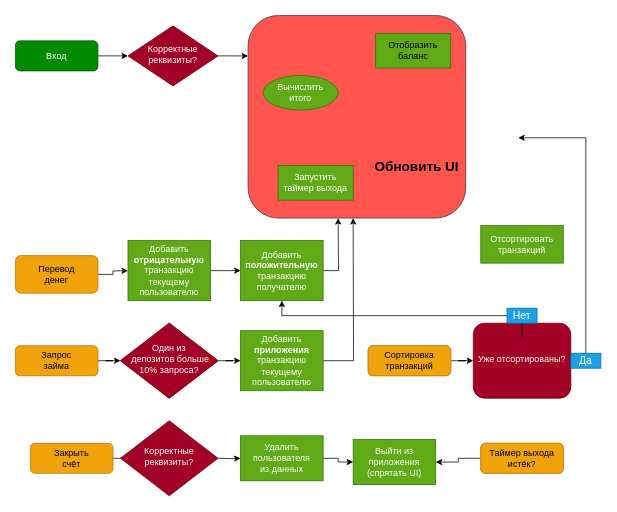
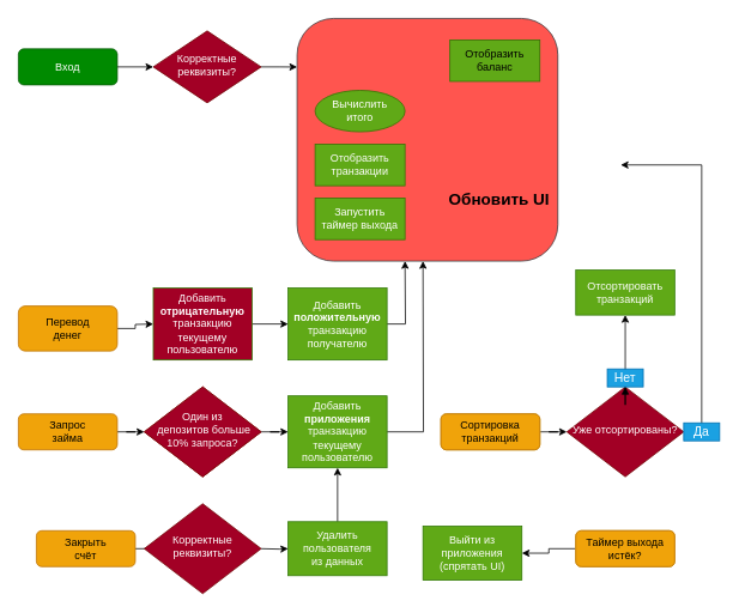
  <mxCell id="0" />
  <mxCell id="1" parent="0" />
  <mxCell id="2" value="" style="edgeStyle=orthogonalEdgeStyle;rounded=0;orthogonalLoop=1;jettySize=auto;html=1;" parent="1" source="3" target="5" edge="1"><mxGeometry relative="1" as="geometry" /></mxCell>
  <mxCell id="3" value="Вход" style="rounded=1;whiteSpace=wrap;html=1;fontSize=12;glass=0;strokeWidth=1;shadow=0;fillColor=#008a00;strokeColor=#005700;fontColor=#ffffff;" parent="1" vertex="1"><mxGeometry x="20" y="53.89" width="110" height="40" as="geometry" /></mxCell>
  <mxCell id="4" style="edgeStyle=orthogonalEdgeStyle;rounded=0;orthogonalLoop=1;jettySize=auto;html=1;" parent="1" source="5" edge="1"><mxGeometry relative="1" as="geometry"><mxPoint x="330" y="74" as="targetPoint" /></mxGeometry></mxCell>
  <mxCell id="5" value="Корректные&lt;br&gt;реквизиты?" style="rhombus;whiteSpace=wrap;html=1;shadow=0;fontFamily=Helvetica;fontSize=12;align=center;strokeWidth=1;spacing=6;spacingTop=-4;fillColor=#a20025;strokeColor=#6F0000;fontColor=#ffffff;" parent="1" vertex="1"><mxGeometry x="170" y="33.89" width="120" height="80" as="geometry" /></mxCell>
  <mxCell id="6" value="" style="rounded=1;whiteSpace=wrap;html=1;fontSize=12;glass=0;strokeWidth=1;shadow=0;fillColor=#FF554F;strokeColor=#36393d;" parent="1" vertex="1"><mxGeometry x="330" y="20" width="290" height="270" as="geometry" /></mxCell>
  <mxCell id="7" value="Вычислить&lt;br&gt;итого" style="ellipse;whiteSpace=wrap;html=1;fillColor=#60a917;strokeColor=#2D7600;fontColor=#ffffff;" parent="1" vertex="1"><mxGeometry x="350" y="100" width="100" height="46.11" as="geometry" /></mxCell>
- <mxCell id="9" value="Запустить&lt;br&gt;таймер выхода" style="rounded=0;whiteSpace=wrap;html=1;fillColor=#60a917;strokeColor=#2D7600;fontColor=#ffffff;" parent="1" vertex="1"><mxGeometry x="370" y="220" width="100" height="46.11" as="geometry" /></mxCell>
+ <mxCell id="8" value="Отобразить&lt;br&gt;транзакции" style="rounded=0;whiteSpace=wrap;html=1;fillColor=#60a917;strokeColor=#2D7600;fontColor=#ffffff;" parent="1" vertex="1"><mxGeometry x="350" y="160" width="100" height="46.11" as="geometry" /></mxCell>
+ <mxCell id="9" value="Запустить&lt;br&gt;таймер выхода" style="rounded=0;whiteSpace=wrap;html=1;fillColor=#60a917;strokeColor=#2D7600;fontColor=#ffffff;" parent="1" vertex="1"><mxGeometry x="350" y="220" width="100" height="46.11" as="geometry" /></mxCell>
  <mxCell id="10" value="Отобразить&lt;br&gt;баланс" style="rounded=0;whiteSpace=wrap;html=1;fillColor=#60a917;strokeColor=#2D7600;" parent="1" vertex="1"><mxGeometry x="500" y="43.89" width="100" height="46.11" as="geometry" /></mxCell>
  <mxCell id="11" value="" style="edgeStyle=orthogonalEdgeStyle;rounded=0;orthogonalLoop=1;jettySize=auto;html=1;" parent="1" source="12" target="14" edge="1"><mxGeometry relative="1" as="geometry" /></mxCell>
  <mxCell id="12" value="Запрос&lt;br&gt;займа" style="rounded=1;whiteSpace=wrap;html=1;fontSize=12;glass=0;strokeWidth=1;shadow=0;fillColor=#f0a30a;strokeColor=#BD7000;fontColor=#000000;" parent="1" vertex="1"><mxGeometry x="20" y="460" width="110" height="40" as="geometry" /></mxCell>
  <mxCell id="13" value="" style="edgeStyle=orthogonalEdgeStyle;rounded=0;orthogonalLoop=1;jettySize=auto;html=1;fontSize=18;" parent="1" source="14" target="23" edge="1"><mxGeometry relative="1" as="geometry" /></mxCell>
  <mxCell id="14" value="Один из&lt;br&gt;&amp;nbsp;депозитов больше 10% запроса?" style="rhombus;whiteSpace=wrap;html=1;shadow=0;fontFamily=Helvetica;fontSize=12;align=center;strokeWidth=1;spacing=6;spacingTop=-4;gradientColor=#ea6b66;fillColor=#f8cecc;strokeColor=#b85450;" parent="1" vertex="1"><mxGeometry x="160" y="430" width="130" height="100" as="geometry" /></mxCell>
  <mxCell id="15" value="" style="edgeStyle=orthogonalEdgeStyle;rounded=0;orthogonalLoop=1;jettySize=auto;html=1;" parent="1" source="16" edge="1"><mxGeometry relative="1" as="geometry"><mxPoint x="170" y="360" as="targetPoint" /></mxGeometry></mxCell>
  <mxCell id="16" value="Перевод&lt;br&gt;денег" style="rounded=1;whiteSpace=wrap;html=1;fontSize=12;glass=0;strokeWidth=1;shadow=0;fillColor=#f0a30a;strokeColor=#BD7000;fontColor=#000000;" parent="1" vertex="1"><mxGeometry x="20" y="340" width="110" height="50" as="geometry" /></mxCell>
  <mxCell id="17" value="Обновить UI" style="text;html=1;align=center;verticalAlign=middle;whiteSpace=wrap;rounded=0;fontStyle=1;fontSize=18;fontColor=#000000;" parent="1" vertex="1"><mxGeometry x="495" y="200" width="120" height="43.89" as="geometry" /></mxCell>
  <mxCell id="18" value="" style="edgeStyle=orthogonalEdgeStyle;rounded=0;orthogonalLoop=1;jettySize=auto;html=1;fontSize=18;" parent="1" source="19" target="21" edge="1"><mxGeometry relative="1" as="geometry" /></mxCell>
- <mxCell id="19" value="Добавить&lt;br&gt;&lt;b&gt;отрицательную&lt;/b&gt;&lt;br&gt;транзакцию&lt;br&gt;текущему&lt;br&gt;пользователю" style="rounded=0;whiteSpace=wrap;html=1;fillColor=#60a917;strokeColor=#2D7600;fontColor=#ffffff;" parent="1" vertex="1"><mxGeometry x="170" y="320" width="110" height="80" as="geometry" /></mxCell>
+ <mxCell id="19" value="Добавить&lt;br&gt;&lt;b&gt;отрицательную&lt;/b&gt;&lt;br&gt;транзакцию&lt;br&gt;текущему&lt;br&gt;пользователю" style="rounded=0;whiteSpace=wrap;html=1;fillColor=#a20025;strokeColor=#2D7600;fontColor=#ffffff;" parent="1" vertex="1"><mxGeometry x="170" y="320" width="110" height="80" as="geometry" /></mxCell>
  <mxCell id="20" style="edgeStyle=orthogonalEdgeStyle;rounded=0;orthogonalLoop=1;jettySize=auto;html=1;fontSize=18;" parent="1" source="21" edge="1"><mxGeometry relative="1" as="geometry"><mxPoint x="450" y="290" as="targetPoint" /></mxGeometry></mxCell>
  <mxCell id="21" value="Добавить&lt;br&gt;&lt;b&gt;положительную&lt;/b&gt;&lt;br&gt;транзакцию&lt;br&gt;получателю" style="rounded=0;whiteSpace=wrap;html=1;fillColor=#60a917;strokeColor=#2D7600;fontColor=#ffffff;" parent="1" vertex="1"><mxGeometry x="320" y="320" width="110" height="80" as="geometry" /></mxCell>
  <mxCell id="22" style="edgeStyle=orthogonalEdgeStyle;rounded=0;orthogonalLoop=1;jettySize=auto;html=1;fontSize=18;" parent="1" source="23" edge="1"><mxGeometry relative="1" as="geometry"><mxPoint x="470" y="290" as="targetPoint" /></mxGeometry></mxCell>
  <mxCell id="23" value="Добавить&lt;br&gt;&lt;b&gt;приложения&lt;/b&gt;&lt;br&gt;транзакцию&lt;br&gt;текущему&lt;br&gt;пользователю" style="rounded=0;whiteSpace=wrap;html=1;fillColor=#60a917;strokeColor=#2D7600;fontColor=#ffffff;" parent="1" vertex="1"><mxGeometry x="320" y="440" width="110" height="80" as="geometry" /></mxCell>
  <mxCell id="24" value="" style="edgeStyle=orthogonalEdgeStyle;rounded=0;orthogonalLoop=1;jettySize=auto;html=1;" parent="1" source="25" edge="1"><mxGeometry relative="1" as="geometry"><mxPoint x="160" y="610" as="targetPoint" /></mxGeometry></mxCell>
  <mxCell id="25" value="Закрыть&lt;br&gt;счёт" style="rounded=1;whiteSpace=wrap;html=1;fontSize=12;glass=0;strokeWidth=1;shadow=0;fillColor=#f0a30a;strokeColor=#BD7000;fontColor=#000000;" parent="1" vertex="1"><mxGeometry x="40" y="590" width="110" height="40" as="geometry" /></mxCell>
  <mxCell id="26" value="" style="edgeStyle=orthogonalEdgeStyle;rounded=0;orthogonalLoop=1;jettySize=auto;html=1;fontSize=18;" parent="1" target="28" edge="1"><mxGeometry relative="1" as="geometry"><mxPoint x="290" y="610" as="sourcePoint" /></mxGeometry></mxCell>
- <mxCell id="27" value="" style="edgeStyle=orthogonalEdgeStyle;rounded=0;orthogonalLoop=1;jettySize=auto;html=1;fontSize=18;" parent="1" source="28" target="30" edge="1"><mxGeometry relative="1" as="geometry" /></mxCell>
+ <mxCell id="27" value="" style="edgeStyle=orthogonalEdgeStyle;rounded=0;orthogonalLoop=1;jettySize=auto;html=1;fontSize=18;" parent="1" source="28" target="23" edge="1"><mxGeometry relative="1" as="geometry" /></mxCell>
  <mxCell id="28" value="Удалить пользователя&lt;br&gt;из данных" style="rounded=0;whiteSpace=wrap;html=1;fillColor=#60a917;strokeColor=#2D7600;fontColor=#ffffff;" parent="1" vertex="1"><mxGeometry x="320" y="580" width="110" height="60" as="geometry" /></mxCell>
  <mxCell id="29" value="Корректные&lt;br&gt;реквизиты?" style="rhombus;whiteSpace=wrap;html=1;shadow=0;fontFamily=Helvetica;fontSize=12;align=center;strokeWidth=1;spacing=6;spacingTop=-4;fillColor=#a20025;strokeColor=#6F0000;fontColor=#ffffff;" parent="1" vertex="1"><mxGeometry x="160" y="560" width="130" height="100" as="geometry" /></mxCell>
  <mxCell id="30" value="Выйти из приложения&lt;br&gt;(спрятать UI)" style="rounded=0;whiteSpace=wrap;html=1;fillColor=#60a917;strokeColor=#2D7600;fontColor=#ffffff;" parent="1" vertex="1"><mxGeometry x="470" y="585" width="110" height="60" as="geometry" /></mxCell>
  <mxCell id="31" value="" style="edgeStyle=orthogonalEdgeStyle;rounded=0;orthogonalLoop=1;jettySize=auto;html=1;" parent="1" source="32" target="35" edge="1"><mxGeometry relative="1" as="geometry" /></mxCell>
  <mxCell id="32" value="Сортировка транзакций" style="rounded=1;whiteSpace=wrap;html=1;fontSize=12;glass=0;strokeWidth=1;shadow=0;fillColor=#fff2cc;strokeColor=#d6b656;gradientColor=#ffd966;" parent="1" vertex="1"><mxGeometry x="490" y="460" width="110" height="40" as="geometry" /></mxCell>
- <mxCell id="33" value="" style="edgeStyle=orthogonalEdgeStyle;rounded=0;orthogonalLoop=1;jettySize=auto;html=1;fontSize=18;startArrow=none;" parent="1" source="47" target="21" edge="1"><mxGeometry relative="1" as="geometry" /></mxCell>
+ <mxCell id="33" value="" style="edgeStyle=orthogonalEdgeStyle;rounded=0;orthogonalLoop=1;jettySize=auto;html=1;fontSize=18;startArrow=none;" parent="1" source="47" target="36" edge="1"><mxGeometry relative="1" as="geometry" /></mxCell>
  <mxCell id="34" style="edgeStyle=orthogonalEdgeStyle;rounded=0;orthogonalLoop=1;jettySize=auto;html=1;fontSize=18;" parent="1" source="35" edge="1"><mxGeometry relative="1" as="geometry"><mxPoint x="690" y="183" as="targetPoint" /><Array as="points"><mxPoint x="780" y="480" /><mxPoint x="780" y="183" /></Array></mxGeometry></mxCell>
- <mxCell id="35" value="Уже отсортированы?" style="whiteSpace=wrap;html=1;shadow=0;fontFamily=Helvetica;fontSize=12;align=center;strokeWidth=1;spacing=6;spacingTop=-4;fillColor=#a20025;strokeColor=#6F0000;fontColor=#ffffff;rounded=1;" parent="1" vertex="1"><mxGeometry x="630" y="430" width="130" height="100" as="geometry" /></mxCell>
+ <mxCell id="35" value="Уже отсортированы?" style="rhombus;whiteSpace=wrap;html=1;shadow=0;fontFamily=Helvetica;fontSize=12;align=center;strokeWidth=1;spacing=6;spacingTop=-4;fillColor=#a20025;strokeColor=#6F0000;fontColor=#ffffff;" parent="1" vertex="1"><mxGeometry x="630" y="430" width="130" height="100" as="geometry" /></mxCell>
  <mxCell id="36" value="Отсортировать транзакций" style="rounded=0;whiteSpace=wrap;html=1;fillColor=#60a917;strokeColor=#2D7600;fontColor=#ffffff;" parent="1" vertex="1"><mxGeometry x="640" y="300" width="110" height="50" as="geometry" /></mxCell>
  <mxCell id="37" value="Да" style="text;html=1;strokeColor=#006EAF;fillColor=#1ba1e2;align=center;verticalAlign=middle;whiteSpace=wrap;rounded=0;fontSize=14;fontColor=#ffffff;" parent="1" vertex="1"><mxGeometry x="760" y="470" width="40" height="20" as="geometry" /></mxCell>
  <mxCell id="38" value="" style="edgeStyle=orthogonalEdgeStyle;rounded=0;orthogonalLoop=1;jettySize=auto;html=1;fontSize=14;" parent="1" source="39" target="30" edge="1"><mxGeometry relative="1" as="geometry" /></mxCell>
  <mxCell id="39" value="Таймер выхода истёк?" style="rounded=1;whiteSpace=wrap;html=1;fontSize=12;glass=0;strokeWidth=1;shadow=0;fillColor=#fff2cc;strokeColor=#d6b656;gradientColor=#ffd966;" parent="1" vertex="1"><mxGeometry x="640" y="590" width="110" height="40" as="geometry" /></mxCell>
  <mxCell id="40" value="Один из&lt;br&gt;&amp;nbsp;депозитов больше 10% запроса?" style="rhombus;whiteSpace=wrap;html=1;shadow=0;fontFamily=Helvetica;fontSize=12;align=center;strokeWidth=1;spacing=6;spacingTop=-4;gradientColor=#ea6b66;fillColor=#f8cecc;strokeColor=#b85450;" parent="1" vertex="1"><mxGeometry x="160" y="430" width="130" height="100" as="geometry" /></mxCell>
  <mxCell id="41" value="Один из&lt;br&gt;&amp;nbsp;депозитов больше 10% запроса?" style="rhombus;whiteSpace=wrap;html=1;shadow=0;fontFamily=Helvetica;fontSize=12;align=center;strokeWidth=1;spacing=6;spacingTop=-4;fillColor=#a20025;strokeColor=#6F0000;fontColor=#ffffff;" parent="1" vertex="1"><mxGeometry x="160" y="430" width="130" height="100" as="geometry" /></mxCell>
  <mxCell id="42" value="Таймер выхода истёк?" style="rounded=1;whiteSpace=wrap;html=1;fontSize=12;glass=0;strokeWidth=1;shadow=0;fillColor=#fff2cc;strokeColor=#d6b656;gradientColor=#ffd966;" parent="1" vertex="1"><mxGeometry x="640" y="590" width="110" height="40" as="geometry" /></mxCell>
  <mxCell id="43" value="Сортировка транзакций" style="rounded=1;whiteSpace=wrap;html=1;fontSize=12;glass=0;strokeWidth=1;shadow=0;fillColor=#fff2cc;strokeColor=#d6b656;gradientColor=#ffd966;" parent="1" vertex="1"><mxGeometry x="490" y="460" width="110" height="40" as="geometry" /></mxCell>
  <mxCell id="44" value="Таймер выхода истёк?" style="rounded=1;whiteSpace=wrap;html=1;fontSize=12;glass=0;strokeWidth=1;shadow=0;fillColor=#f0a30a;strokeColor=#BD7000;fontColor=#000000;" parent="1" vertex="1"><mxGeometry x="640" y="590" width="110" height="40" as="geometry" /></mxCell>
  <mxCell id="45" value="Сортировка транзакций" style="rounded=1;whiteSpace=wrap;html=1;fontSize=12;glass=0;strokeWidth=1;shadow=0;fillColor=#f0a30a;strokeColor=#BD7000;fontColor=#000000;" parent="1" vertex="1"><mxGeometry x="490" y="460" width="110" height="40" as="geometry" /></mxCell>
- <mxCell id="46" value="" style="edgeStyle=orthogonalEdgeStyle;rounded=0;orthogonalLoop=1;jettySize=auto;html=1;fontSize=18;endArrow=none;" parent="1" source="35" target="47" edge="1"><mxGeometry relative="1" as="geometry"><mxPoint x="695" y="430" as="sourcePoint" /><mxPoint x="695" y="370" as="targetPoint" /></mxGeometry></mxCell>
+ <mxCell id="46" value="" style="edgeStyle=orthogonalEdgeStyle;rounded=0;orthogonalLoop=1;jettySize=auto;html=1;fontSize=18;endArrow=block;" parent="1" source="35" target="47" edge="1"><mxGeometry relative="1" as="geometry"><mxPoint x="695" y="430" as="sourcePoint" /><mxPoint x="695" y="370" as="targetPoint" /></mxGeometry></mxCell>
  <mxCell id="47" value="Нет" style="text;html=1;strokeColor=#006EAF;fillColor=#1ba1e2;align=center;verticalAlign=middle;whiteSpace=wrap;rounded=0;fontSize=14;fontColor=#ffffff;" parent="1" vertex="1"><mxGeometry x="675" y="410" width="40" height="20" as="geometry" /></mxCell>
